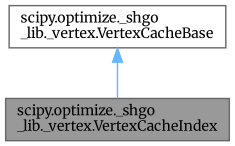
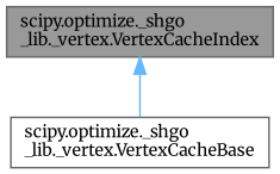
  digraph {
    fontname=Merriweather
    node [color=gray40 fontname=Merriweather fontsize=10 shape=box style=filled]
    n1 [fillcolor=grey60 fontcolor=black height=0.2 label="scipy.optimize._shgo\l_lib._vertex.VertexCacheIndex" width=0.4]
    n2 [fillcolor=white height=0.2 label="scipy.optimize._shgo\l_lib._vertex.VertexCacheBase" width=0.4]
-   n2 -> n1 [color=steelblue1 dir=back fontname=Merriweather fontsize=10 labelfontname=Helvetica labelfontsize=10 style=solid]
+   n1 -> n2 [color=steelblue1 dir=back fontname=Merriweather fontsize=10 labelfontname=Helvetica labelfontsize=10 style=solid]
  }
